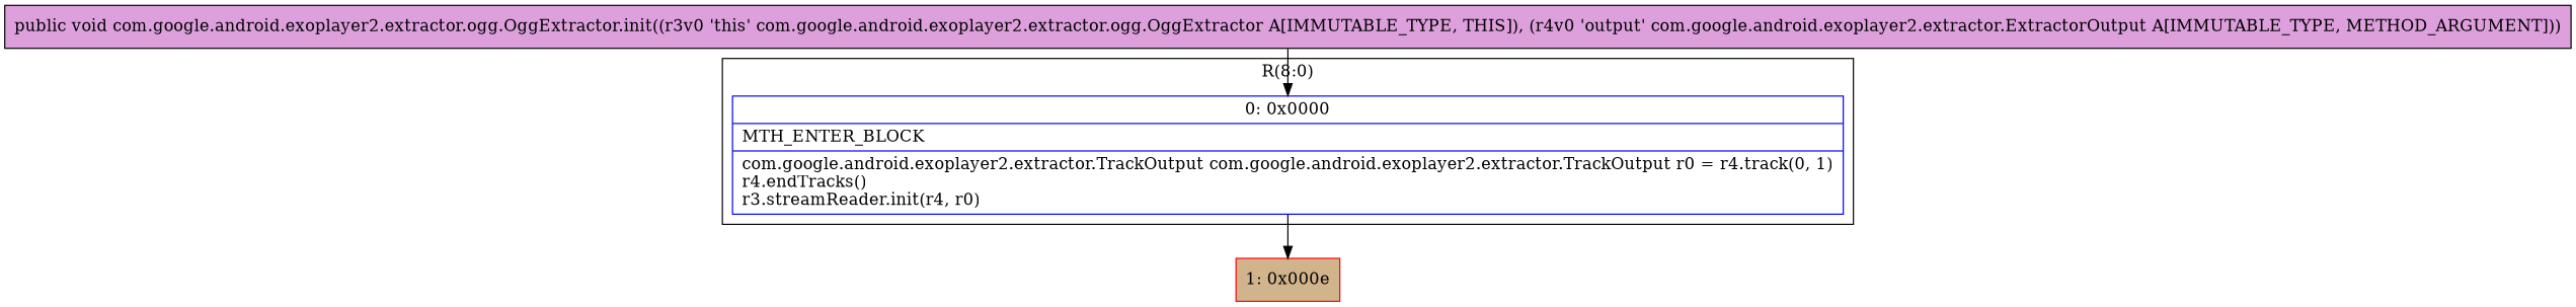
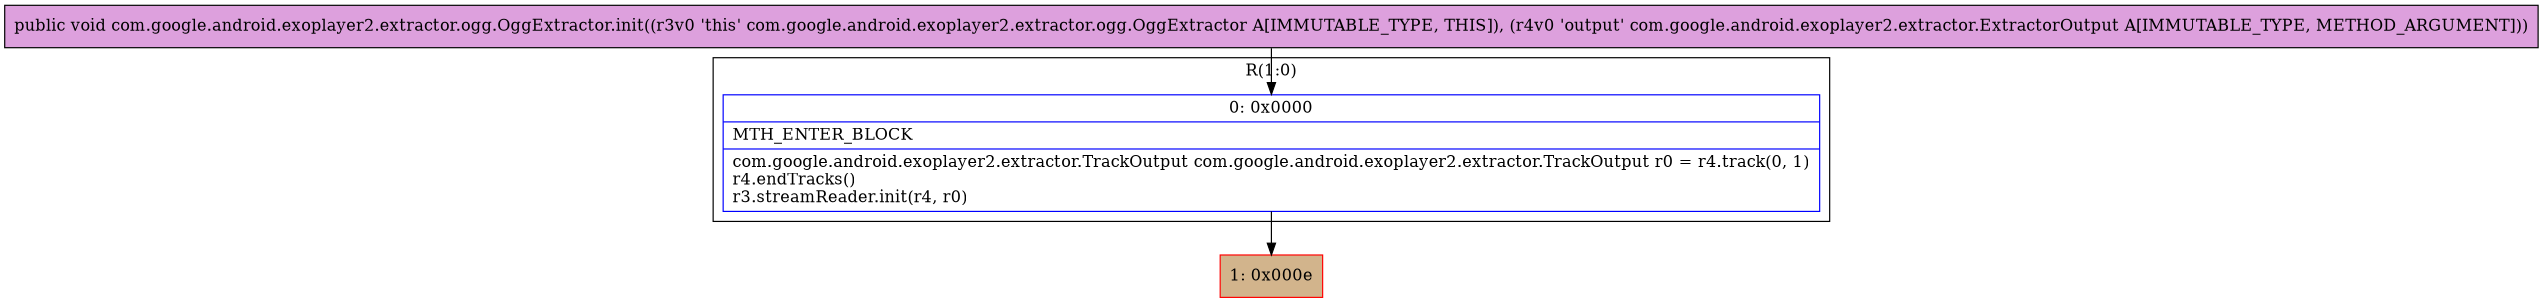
  digraph {
    node [shape=record style=filled]
    n1 [color=blue label="{0\:\ 0x0000|MTH_ENTER_BLOCK\l|com.google.android.exoplayer2.extractor.TrackOutput com.google.android.exoplayer2.extractor.TrackOutput r0 = r4.track(0, 1)\lr4.endTracks()\lr3.streamReader.init(r4, r0)\l}" fillcolor=white]
    n2 [color=red label="{1\:\ 0x000e}" fillcolor=tan]
    n3 [label="{public void com.google.android.exoplayer2.extractor.ogg.OggExtractor.init((r3v0 'this' com.google.android.exoplayer2.extractor.ogg.OggExtractor A[IMMUTABLE_TYPE, THIS]), (r4v0 'output' com.google.android.exoplayer2.extractor.ExtractorOutput A[IMMUTABLE_TYPE, METHOD_ARGUMENT])) }" fillcolor=plum]
    subgraph cluster_1 {
-     label="R(8:0)"
+     label="R(1:0)"
      n1
    }
    n1 -> n2
    n3 -> n1
  }
